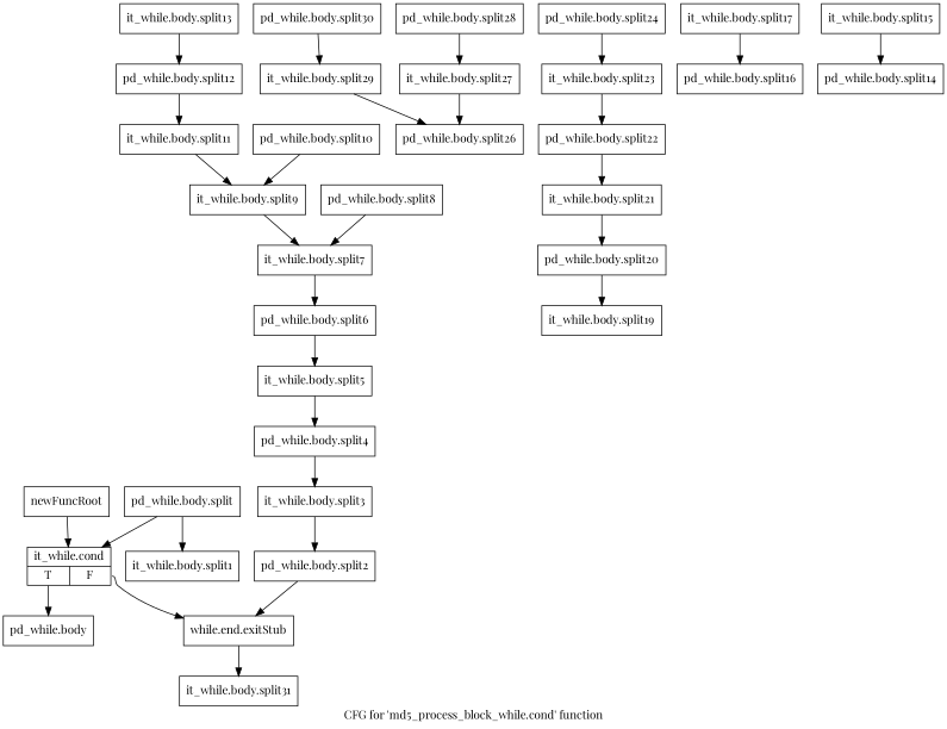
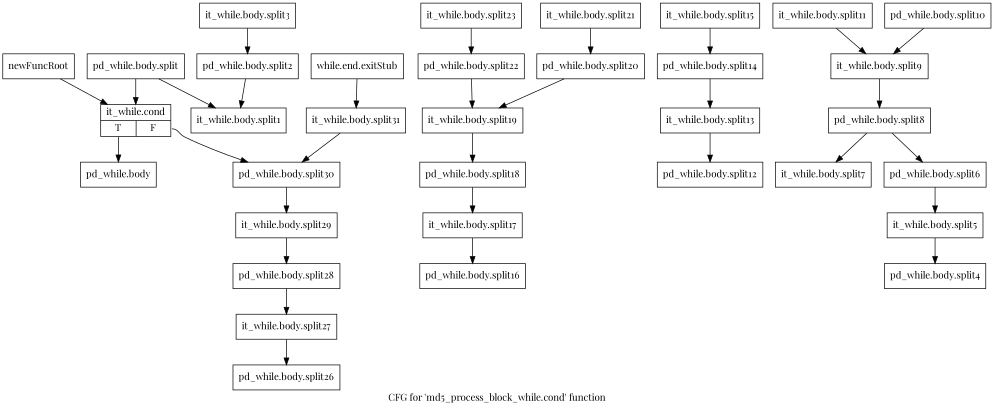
  digraph {
    fontname="Playfair Display"
    label="CFG for 'md5_process_block_while.cond' function"
    node [fontname="Playfair Display" shape=record]
    edge [fontname="Playfair Display"]
    n1 [label="{newFuncRoot}"]
    n2 [label="{it_while.cond|{<s0>T|<s1>F}}"]
    n3 [label="{while.end.exitStub}"]
    n4 [label="{pd_while.body}"]
    n5 [label="{it_while.body.split31}"]
    n6 [label="{pd_while.body.split30}"]
    n7 [label="{it_while.body.split29}"]
    n8 [label="{pd_while.body.split28}"]
    n9 [label="{it_while.body.split27}"]
    n10 [label="{pd_while.body.split26}"]
-   n11 [label="{pd_while.body.split24}"]
    n12 [label="{it_while.body.split23}"]
    n13 [label="{pd_while.body.split22}"]
    n14 [label="{it_while.body.split21}"]
    n15 [label="{pd_while.body.split20}"]
    n16 [label="{it_while.body.split19}"]
+   n17 [label="{pd_while.body.split18}"]
    n18 [label="{it_while.body.split17}"]
    n19 [label="{pd_while.body.split16}"]
    n20 [label="{it_while.body.split15}"]
    n21 [label="{pd_while.body.split14}"]
    n22 [label="{it_while.body.split13}"]
    n23 [label="{pd_while.body.split12}"]
    n24 [label="{it_while.body.split11}"]
    n25 [label="{it_while.body.split9}"]
    n26 [label="{pd_while.body.split10}"]
    n27 [label="{pd_while.body.split8}"]
    n28 [label="{it_while.body.split7}"]
    n29 [label="{pd_while.body.split6}"]
    n30 [label="{it_while.body.split5}"]
    n31 [label="{pd_while.body.split4}"]
    n32 [label="{it_while.body.split3}"]
    n33 [label="{pd_while.body.split2}"]
    n34 [label="{it_while.body.split1}"]
    n35 [label="{pd_while.body.split}"]
    n1 -> n2
-   n2 -> n3 [tailport=s1]
+   n2 -> n6 [tailport=s1]
    n2 -> n4 [tailport=s0]
    n3 -> n5
+   n5 -> n6
    n6 -> n7
-   n7 -> n10
+   n7 -> n8
    n8 -> n9
    n9 -> n10
-   n11 -> n12
    n12 -> n13
-   n13 -> n14
+   n13 -> n16
    n14 -> n15
    n15 -> n16
+   n16 -> n17
+   n17 -> n18
    n18 -> n19
    n20 -> n21
+   n21 -> n22
    n22 -> n23
-   n23 -> n24
    n24 -> n25
-   n25 -> n28
+   n25 -> n27
    n26 -> n25
    n27 -> n28
-   n28 -> n29
+   n27 -> n29
    n29 -> n30
    n30 -> n31
-   n31 -> n32
    n32 -> n33
-   n33 -> n3
+   n33 -> n34
    n35 -> n2
    n35 -> n34
  }
